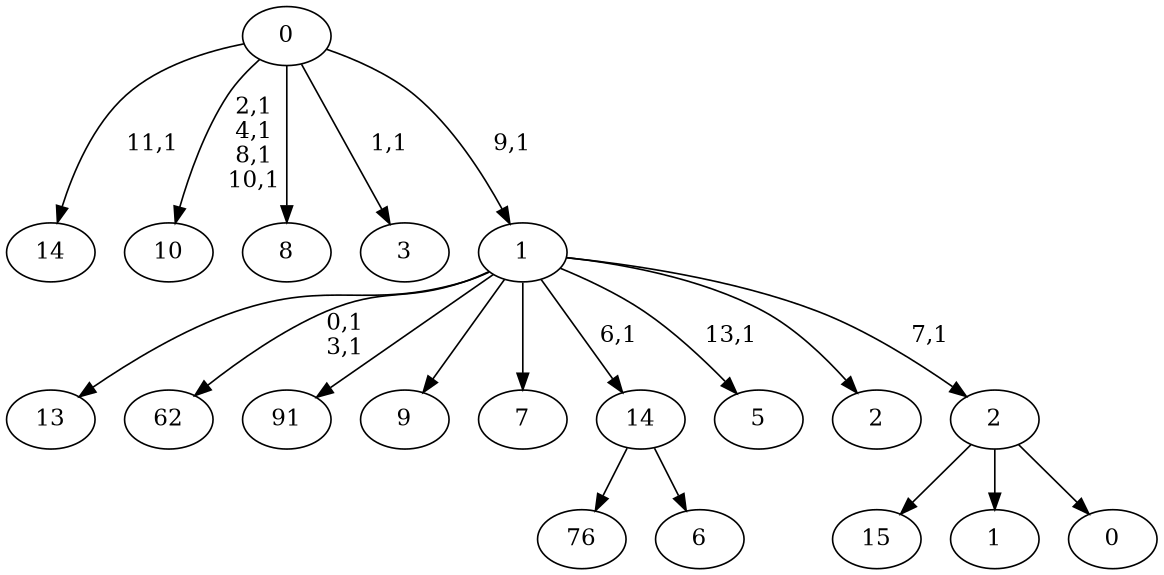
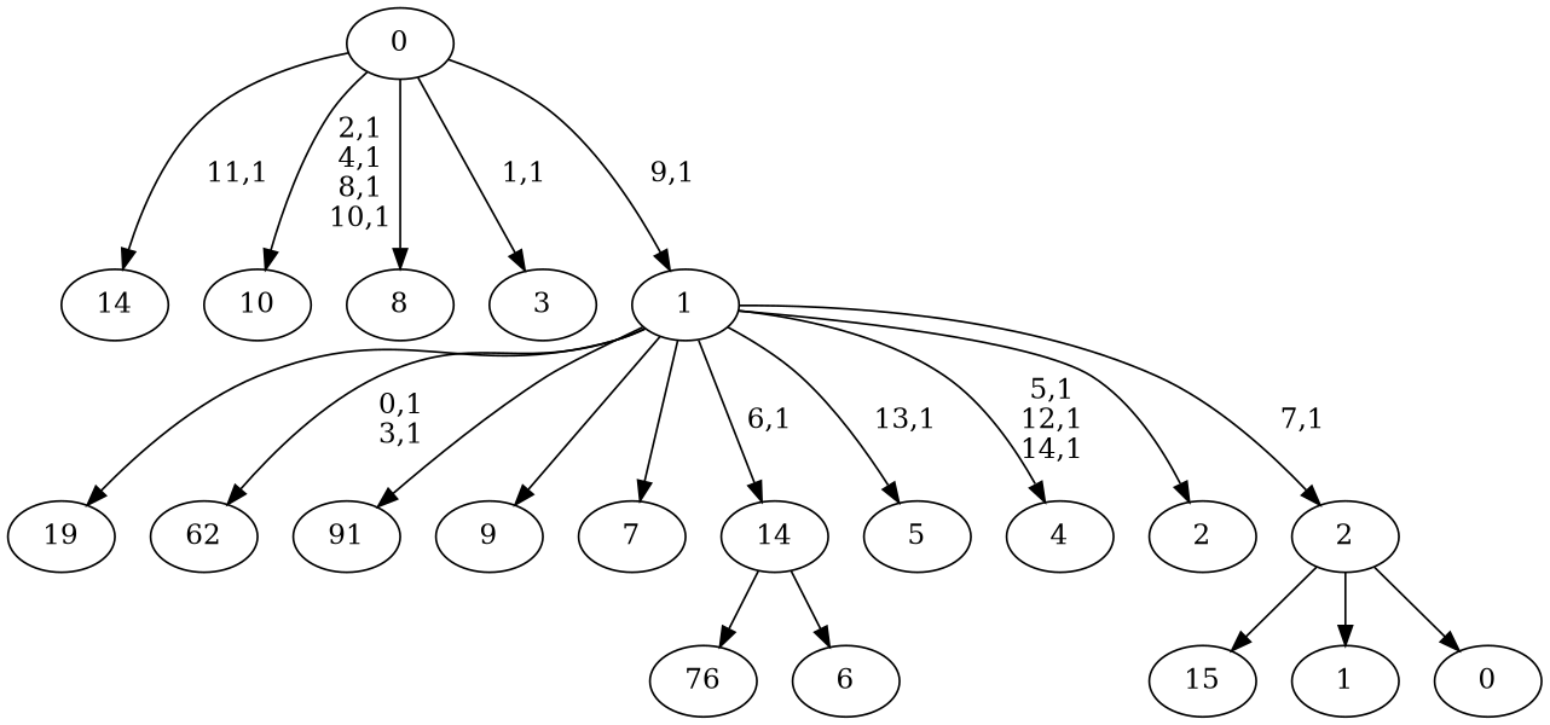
  digraph {
    n1 [label=76]
    n2 [label=15]
    n3 [label=14]
-   n4 [label=13]
+   n4 [label=19]
    n5 [label=62]
    n6 [label=91]
    n7 [label=10]
    n8 [label=9]
    n9 [label=8]
    n10 [label=7]
    n11 [label=6]
    14
    n13 [label=5]
+   n14 [label=4]
    n15 [label=3]
    n16 [label=2]
    n17 [label=1]
    n18 [label=0]
    2
    1
    0
    14 -> n1
    14 -> n11
    2 -> n2
    2 -> n17
    2 -> n18
    1 -> n4
    1 -> n5 [label="0,1\n3,1"]
    1 -> n6
    1 -> n8
    1 -> n10
    1 -> 14 [label="6,1"]
    1 -> n13 [label="13,1"]
+   1 -> n14 [label="5,1\n12,1\n14,1"]
    1 -> n16
    1 -> 2 [label="7,1"]
    0 -> n3 [label="11,1"]
    0 -> n7 [label="2,1\n4,1\n8,1\n10,1"]
    0 -> n9
    0 -> n15 [label="1,1"]
    0 -> 1 [label="9,1"]
  }
